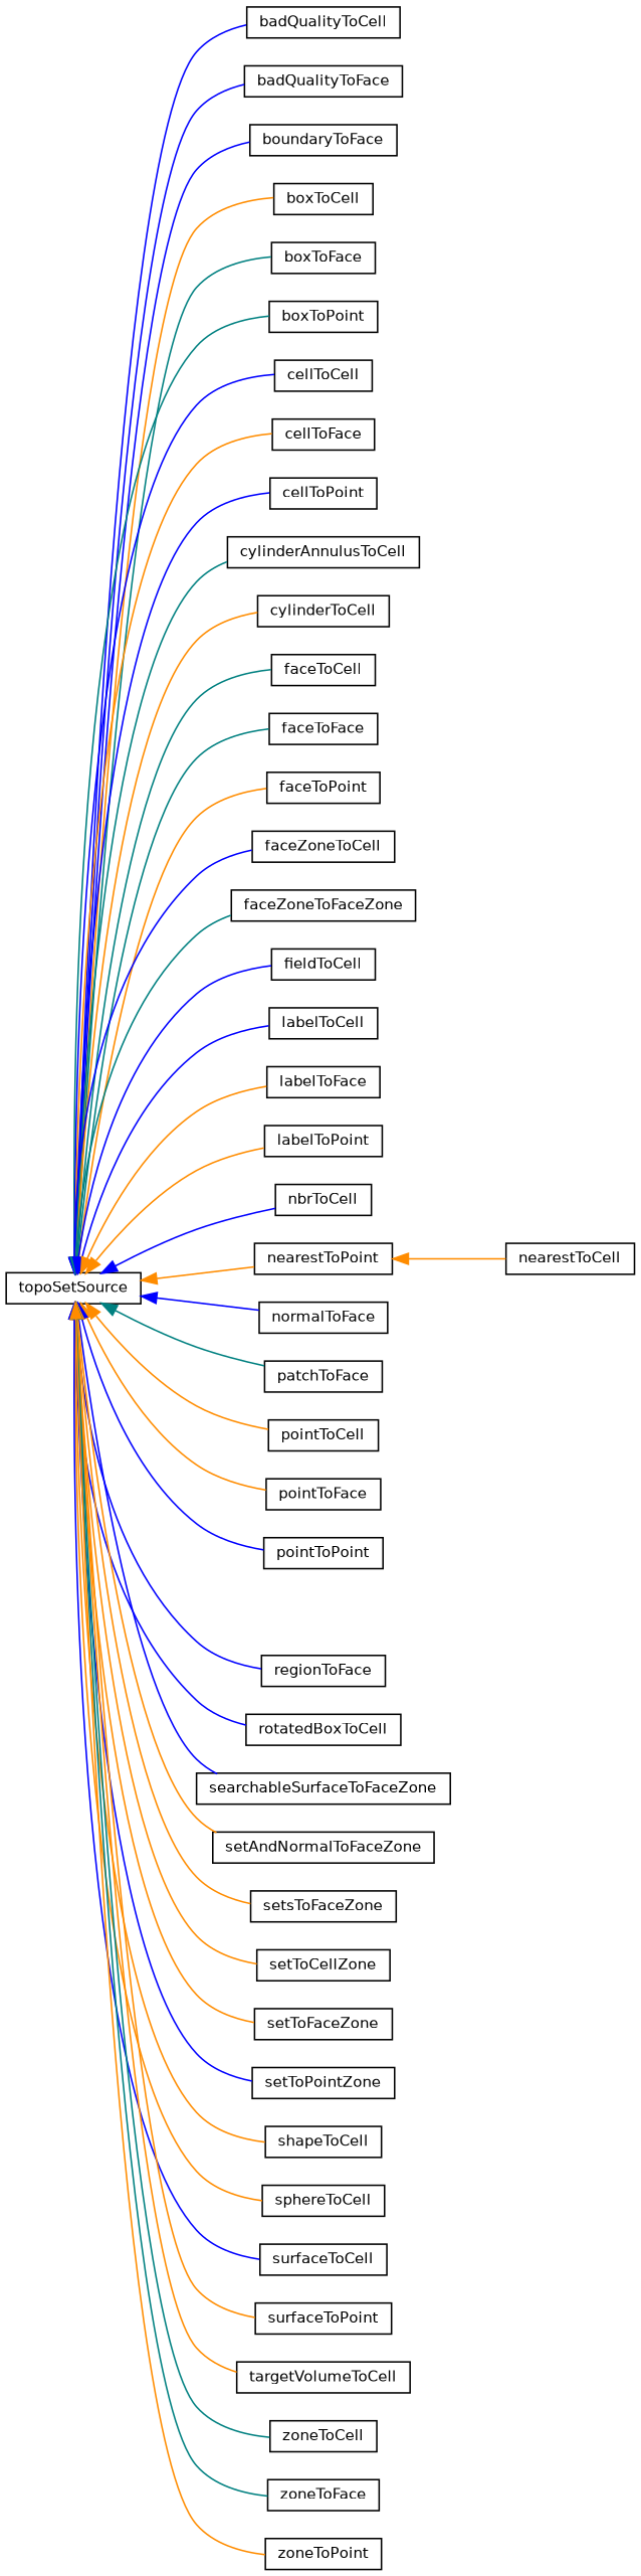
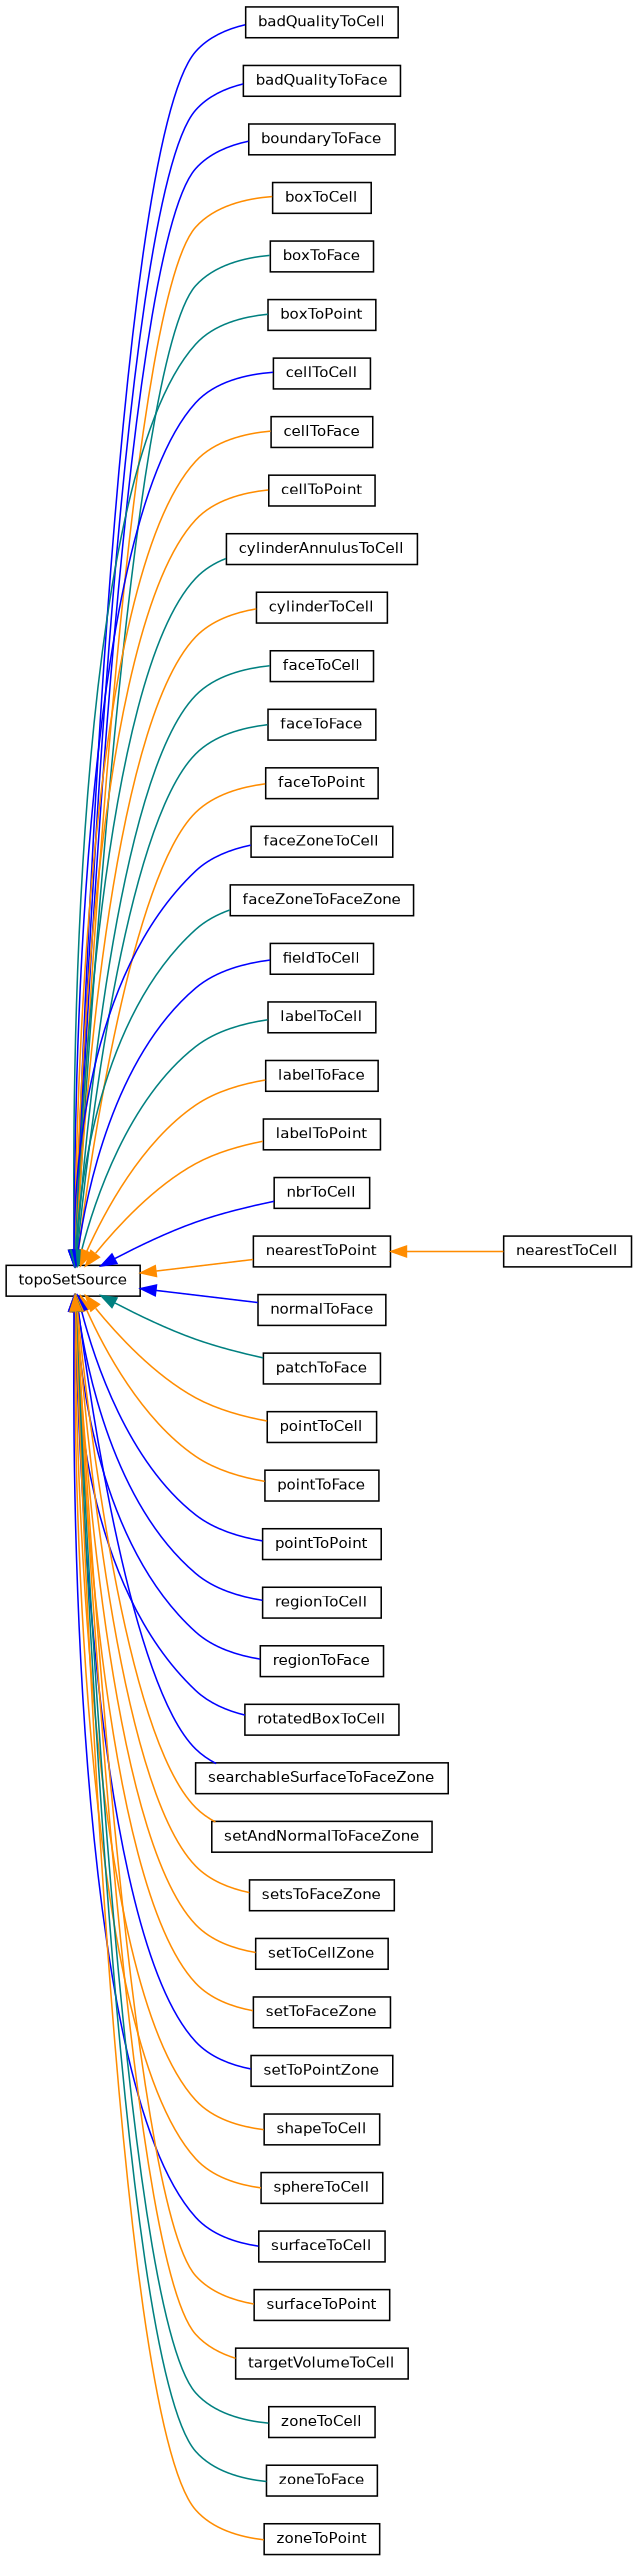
  digraph {
    rankdir=LR
    node [color=black fontname=Helvetica fontsize=10 shape=record]
    edge [color=darkorange dir=back fontname=Helvetica fontsize=10 labelfontname=Helvetica labelfontsize=10 style=solid]
    n1 [height=0.2 label=topoSetSource width=0.4]
    n2 [height=0.2 label=badQualityToCell width=0.4]
    n3 [height=0.2 label=badQualityToFace width=0.4]
    n4 [height=0.2 label=boundaryToFace width=0.4]
    n5 [height=0.2 label=boxToCell width=0.4]
    n6 [height=0.2 label=boxToFace width=0.4]
    n7 [height=0.2 label=boxToPoint width=0.4]
    n8 [height=0.2 label=cellToCell width=0.4]
    n9 [height=0.2 label=cellToFace width=0.4]
    n10 [height=0.2 label=cellToPoint width=0.4]
    n11 [height=0.2 label=cylinderAnnulusToCell width=0.4]
    n12 [height=0.2 label=cylinderToCell width=0.4]
    n13 [height=0.2 label=faceToCell width=0.4]
    n14 [height=0.2 label=faceToFace width=0.4]
    n15 [height=0.2 label=faceToPoint width=0.4]
    n16 [height=0.2 label=faceZoneToCell width=0.4]
    n17 [height=0.2 label=faceZoneToFaceZone width=0.4]
    n18 [height=0.2 label=fieldToCell width=0.4]
    n19 [height=0.2 label=labelToCell width=0.4]
    n20 [height=0.2 label=labelToFace width=0.4]
    n21 [height=0.2 label=labelToPoint width=0.4]
    n22 [height=0.2 label=nbrToCell width=0.4]
    n23 [height=0.2 label=nearestToPoint width=0.4]
    n24 [height=0.2 label=normalToFace width=0.4]
    n25 [height=0.2 label=patchToFace width=0.4]
    n26 [height=0.2 label=pointToCell width=0.4]
    n27 [height=0.2 label=pointToFace width=0.4]
    n28 [height=0.2 label=pointToPoint width=0.4]
+   n29 [height=0.2 label=regionToCell width=0.4]
    n30 [height=0.2 label=regionToFace width=0.4]
    n31 [height=0.2 label=rotatedBoxToCell width=0.4]
    n32 [height=0.2 label=searchableSurfaceToFaceZone width=0.4]
    n33 [height=0.2 label=setAndNormalToFaceZone width=0.4]
    n34 [height=0.2 label=setsToFaceZone width=0.4]
    n35 [height=0.2 label=setToCellZone width=0.4]
    n36 [height=0.2 label=setToFaceZone width=0.4]
    n37 [height=0.2 label=setToPointZone width=0.4]
    n38 [height=0.2 label=shapeToCell width=0.4]
    n39 [height=0.2 label=sphereToCell width=0.4]
    n40 [height=0.2 label=surfaceToCell width=0.4]
    n41 [height=0.2 label=surfaceToPoint width=0.4]
    n42 [height=0.2 label=targetVolumeToCell width=0.4]
    n43 [height=0.2 label=zoneToCell width=0.4]
    n44 [height=0.2 label=zoneToFace width=0.4]
    n45 [height=0.2 label=zoneToPoint width=0.4]
    n46 [height=0.2 label=nearestToCell width=0.4]
    n1 -> n2 [color=blue]
    n1 -> n3 [color=blue]
    n1 -> n4 [color=blue]
    n1 -> n5
    n1 -> n6 [color=teal]
    n1 -> n7 [color=teal]
    n1 -> n8 [color=blue]
    n1 -> n9
-   n1 -> n10 [color=blue]
+   n1 -> n10
    n1 -> n11 [color=teal]
    n1 -> n12
    n1 -> n13 [color=teal]
    n1 -> n14 [color=teal]
    n1 -> n15
    n1 -> n16 [color=blue]
    n1 -> n17 [color=teal]
    n1 -> n18 [color=blue]
-   n1 -> n19 [color=blue]
+   n1 -> n19 [color=teal]
    n1 -> n20
    n1 -> n21
    n1 -> n22 [color=blue]
    n1 -> n23
    n1 -> n24 [color=blue]
    n1 -> n25 [color=teal]
    n1 -> n26
    n1 -> n27
    n1 -> n28 [color=blue]
+   n1 -> n29 [color=blue]
    n1 -> n30 [color=blue]
    n1 -> n31 [color=blue]
    n1 -> n32 [color=blue]
    n1 -> n33
    n1 -> n34
    n1 -> n35
    n1 -> n36
    n1 -> n37 [color=blue]
    n1 -> n38
    n1 -> n39
    n1 -> n40 [color=blue]
    n1 -> n41
    n1 -> n42
    n1 -> n43 [color=teal]
    n1 -> n44 [color=teal]
    n1 -> n45
    n23 -> n46
  }
